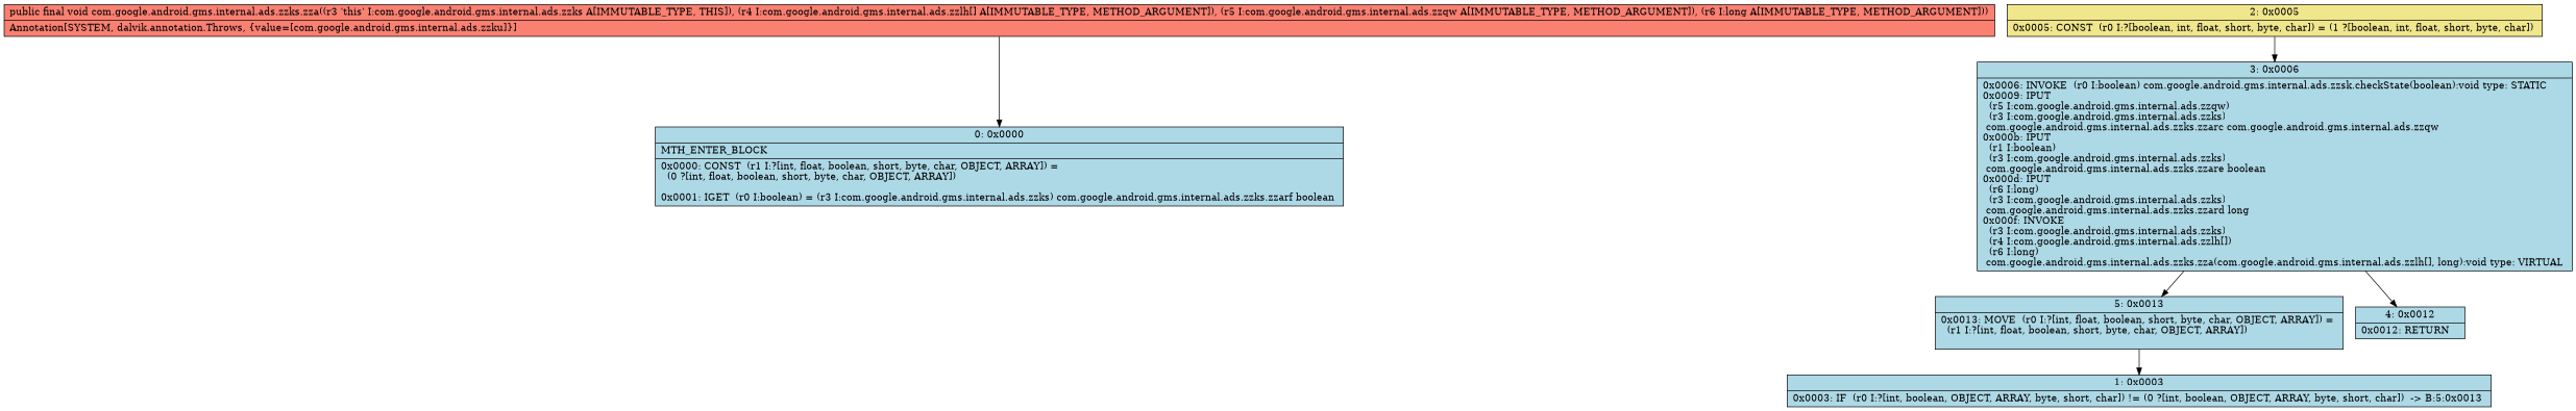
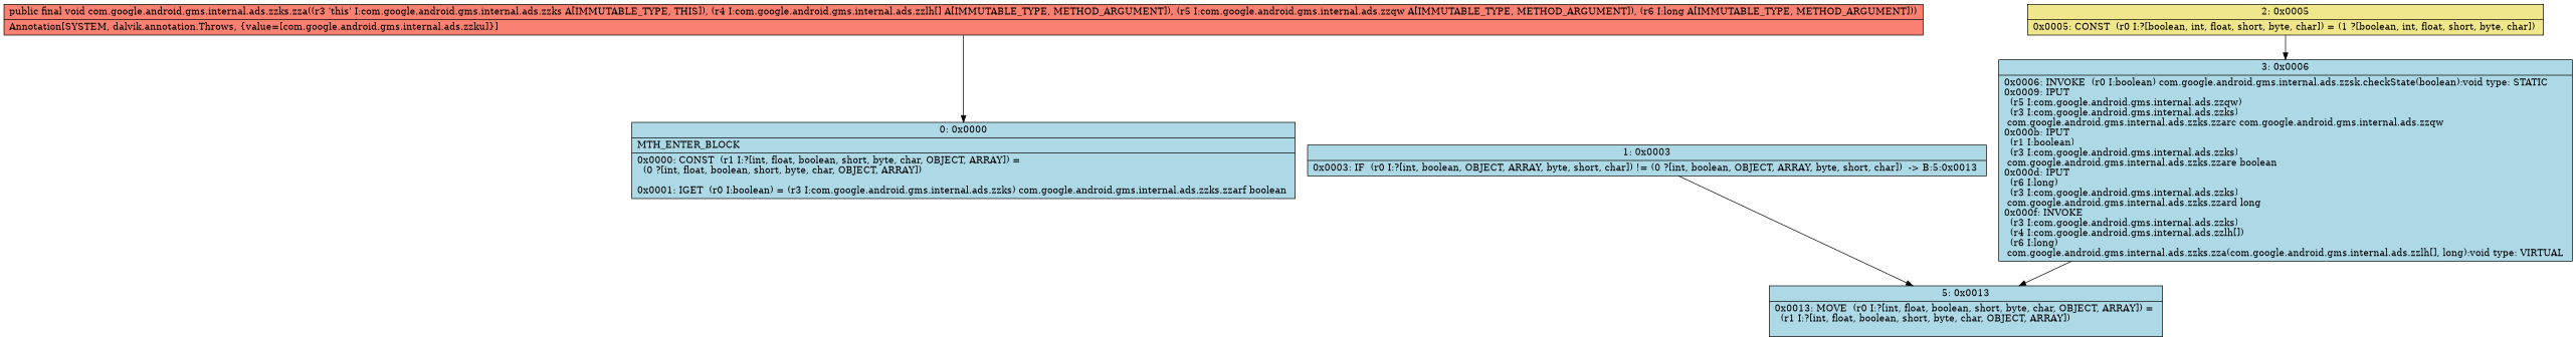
  digraph {
    node [fillcolor=lightblue shape=record style=filled]
    n1 [label="{0\:\ 0x0000|MTH_ENTER_BLOCK\l|0x0000: CONST  (r1 I:?[int, float, boolean, short, byte, char, OBJECT, ARRAY]) = \l  (0 ?[int, float, boolean, short, byte, char, OBJECT, ARRAY])\l \l0x0001: IGET  (r0 I:boolean) = (r3 I:com.google.android.gms.internal.ads.zzks) com.google.android.gms.internal.ads.zzks.zzarf boolean \l}"]
    n2 [label="{1\:\ 0x0003|0x0003: IF  (r0 I:?[int, boolean, OBJECT, ARRAY, byte, short, char]) != (0 ?[int, boolean, OBJECT, ARRAY, byte, short, char])  \-\> B:5:0x0013 \l}"]
    n3 [label="{5\:\ 0x0013|0x0013: MOVE  (r0 I:?[int, float, boolean, short, byte, char, OBJECT, ARRAY]) = \l  (r1 I:?[int, float, boolean, short, byte, char, OBJECT, ARRAY])\l \l}"]
    n4 [fillcolor=khaki label="{2\:\ 0x0005|0x0005: CONST  (r0 I:?[boolean, int, float, short, byte, char]) = (1 ?[boolean, int, float, short, byte, char]) \l}"]
    n5 [label="{3\:\ 0x0006|0x0006: INVOKE  (r0 I:boolean) com.google.android.gms.internal.ads.zzsk.checkState(boolean):void type: STATIC \l0x0009: IPUT  \l  (r5 I:com.google.android.gms.internal.ads.zzqw)\l  (r3 I:com.google.android.gms.internal.ads.zzks)\l com.google.android.gms.internal.ads.zzks.zzarc com.google.android.gms.internal.ads.zzqw \l0x000b: IPUT  \l  (r1 I:boolean)\l  (r3 I:com.google.android.gms.internal.ads.zzks)\l com.google.android.gms.internal.ads.zzks.zzare boolean \l0x000d: IPUT  \l  (r6 I:long)\l  (r3 I:com.google.android.gms.internal.ads.zzks)\l com.google.android.gms.internal.ads.zzks.zzard long \l0x000f: INVOKE  \l  (r3 I:com.google.android.gms.internal.ads.zzks)\l  (r4 I:com.google.android.gms.internal.ads.zzlh[])\l  (r6 I:long)\l com.google.android.gms.internal.ads.zzks.zza(com.google.android.gms.internal.ads.zzlh[], long):void type: VIRTUAL \l}"]
-   n6 [label="{4\:\ 0x0012|0x0012: RETURN   \l}"]
    n7 [fillcolor=salmon label="{public final void com.google.android.gms.internal.ads.zzks.zza((r3 'this' I:com.google.android.gms.internal.ads.zzks A[IMMUTABLE_TYPE, THIS]), (r4 I:com.google.android.gms.internal.ads.zzlh[] A[IMMUTABLE_TYPE, METHOD_ARGUMENT]), (r5 I:com.google.android.gms.internal.ads.zzqw A[IMMUTABLE_TYPE, METHOD_ARGUMENT]), (r6 I:long A[IMMUTABLE_TYPE, METHOD_ARGUMENT]))  | Annotation[SYSTEM, dalvik.annotation.Throws, \{value=[com.google.android.gms.internal.ads.zzku]\}]\l}"]
-   n3 -> n2
+   n2 -> n3
    n4 -> n5
    n5 -> n3
-   n5 -> n6
    n7 -> n1
  }
